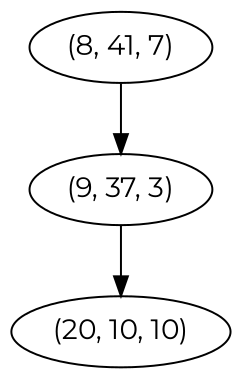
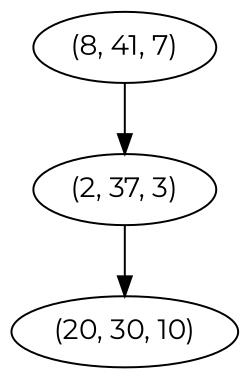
  digraph {
    fontname=Montserrat
    node [fontname=Montserrat]
    edge [fontname=Montserrat]
    n1 [label="(8, 41, 7)"]
-   "(9, 37, 3)"
-   "(20, 30, 10)" [label="(20, 10, 10)"]
+   "(9, 37, 3)" [label="(2, 37, 3)"]
+   "(20, 30, 10)"
    n1 -> "(9, 37, 3)"
    "(9, 37, 3)" -> "(20, 30, 10)"
  }
